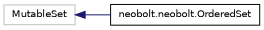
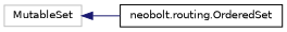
  digraph {
    rankdir=LR
    node [fillcolor=white fontname=Helvetica fontsize=10 shape=record style=filled]
    n1 [color=grey75 height=0.2 label=MutableSet width=0.4]
-   n2 [color=black height=0.2 label="neobolt.neobolt.OrderedSet" width=0.4]
+   n2 [color=black height=0.2 label="neobolt.routing.OrderedSet" width=0.4]
    n1 -> n2 [color=midnightblue dir=back fontname=Helvetica fontsize=10 labelfontname=Helvetica labelfontsize=10 style=solid]
  }
